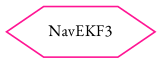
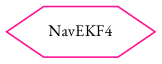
  digraph {
    rankdir=TB
    fontname="EB Garamond"
-   n1 [color=deeppink fillcolor=white fontname="EB Garamond" fontsize=10 height=0.2 label=NavEKF3 shape=hexagon style=filled width=0.4]
+   n1 [color=deeppink fillcolor=white fontname="EB Garamond" fontsize=10 height=0.2 label=NavEKF4 shape=hexagon style=filled width=0.4]
  }
